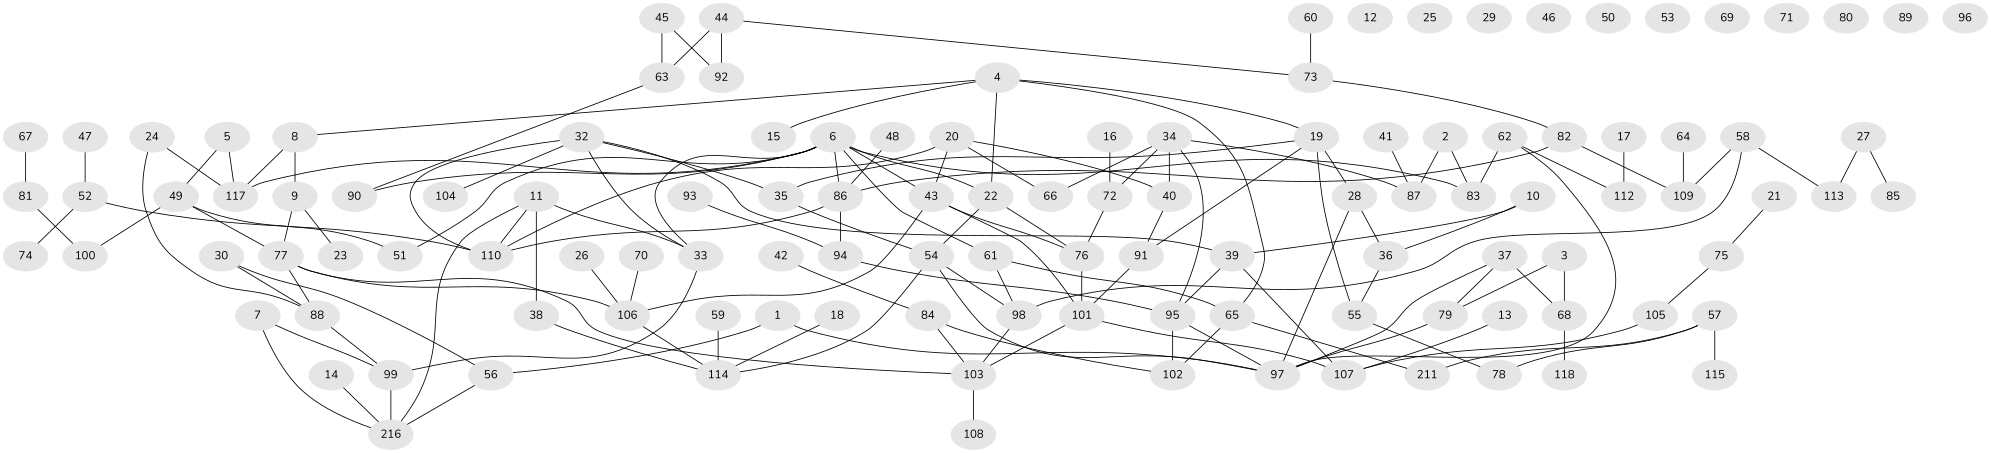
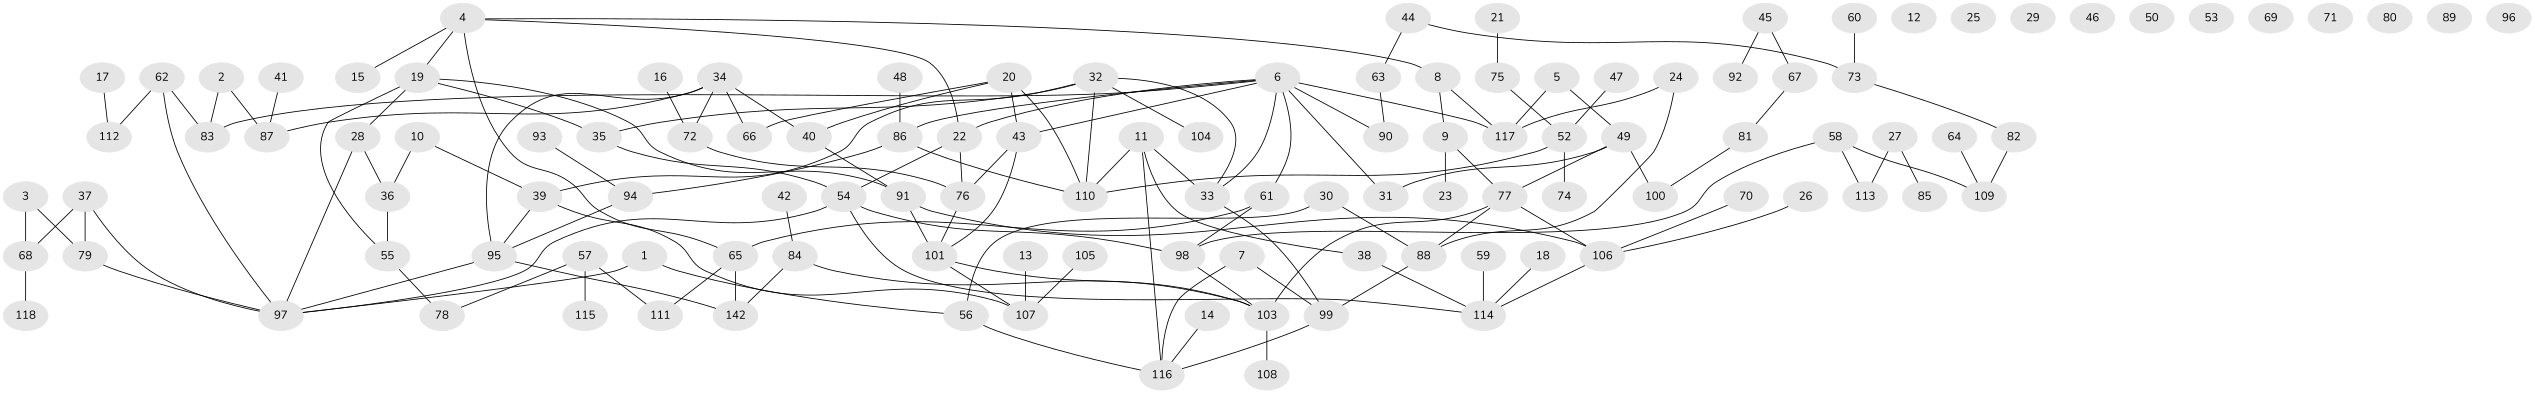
  graph {
    fontname=Nunito
    node [color=gray90 fontname=Nunito style=filled]
    edge [fontname=Nunito]
    1
    56
    97
-   116 [label=216]
+   116
    2
    83
    87
    3
    68
    79
    118
    4
    8
    15
    19
    22
    65
    117
    9
    28
    35
    55
    91
    54
    76
-   111 [label=211]
-   102
+   111
+   102 [label=142]
    5
    49
-   51
+   51 [label=31]
    77
    100
    6
    33
    43
    61
    86
    90
    99
    106
    101
    98
    110
    94
    7
    23
    40
    88
    103
    10
    36
    39
    107
    95
    11
    38
    114
    12
    13
    14
    16
    72
    17
    112
    18
    78
    20
    66
    21
    75
    105
    24
    25
    26
    27
    85
    113
    29
    30
    32
    104
    34
    37
    41
    42
    84
    44
    63
    73
    92
    82
    45
    67
    81
    46
    47
    52
    74
    48
    50
    53
    57
    115
    58
    109
    59
    60
    62
    64
    69
    70
    71
    108
    80
    89
    93
    96
    1 -- 56
    1 -- 97
    56 -- 116
    2 -- 83
    2 -- 87
    3 -- 68
    3 -- 79
    68 -- 118
    79 -- 97
    4 -- 8
    4 -- 15
    4 -- 19
    4 -- 22
    4 -- 65
    8 -- 117
    8 -- 9
    19 -- 28
    19 -- 35
    19 -- 55
    19 -- 91
    22 -- 54
    22 -- 76
    65 -- 111
    65 -- 102
    9 -- 77
    9 -- 23
    28 -- 97
    28 -- 36
    35 -- 54
    55 -- 78
    91 -- 101
    54 -- 97
    54 -- 98
    54 -- 114
    76 -- 101
    5 -- 117
    5 -- 49
    49 -- 51
    49 -- 77
    49 -- 100
    77 -- 106
    77 -- 88
    77 -- 103
    6 -- 83
    6 -- 22
    6 -- 117
    6 -- 51
    6 -- 33
    6 -- 43
    6 -- 61
    6 -- 86
    6 -- 90
    33 -- 99
    43 -- 76
-   43 -- 106
+   91 -- 106
    43 -- 101
    61 -- 65
    61 -- 98
    86 -- 110
    86 -- 94
    99 -- 116
    106 -- 114
    101 -- 103
    101 -- 107
    98 -- 103
    94 -- 95
    7 -- 116
    7 -- 99
    40 -- 91
    88 -- 99
    103 -- 108
    10 -- 36
    10 -- 39
    36 -- 55
    39 -- 107
    39 -- 95
    95 -- 97
    95 -- 102
    11 -- 116
    11 -- 33
    11 -- 110
    11 -- 38
    38 -- 114
    13 -- 107
    14 -- 116
    16 -- 72
    72 -- 76
    17 -- 112
    18 -- 114
    20 -- 43
    20 -- 110
    20 -- 40
    20 -- 66
    21 -- 75
-   75 -- 105
+   75 -- 52
    105 -- 107
    24 -- 117
    24 -- 88
    26 -- 106
    27 -- 85
    27 -- 113
    30 -- 56
    30 -- 88
    32 -- 35
    32 -- 33
    32 -- 110
    32 -- 39
    32 -- 104
    34 -- 87
    34 -- 40
    34 -- 95
    34 -- 72
    34 -- 66
    37 -- 97
    37 -- 68
    37 -- 79
    41 -- 87
    42 -- 84
    84 -- 102
    84 -- 103
    44 -- 63
    44 -- 73
-   44 -- 92
    63 -- 90
    73 -- 82
-   82 -- 86
    82 -- 109
    45 -- 92
-   45 -- 63
+   45 -- 67
    67 -- 81
    81 -- 100
    47 -- 52
    52 -- 110
    52 -- 74
    48 -- 86
    57 -- 111
    57 -- 78
    57 -- 115
    58 -- 98
    58 -- 113
    58 -- 109
    59 -- 114
    60 -- 73
    62 -- 97
    62 -- 83
    62 -- 112
    64 -- 109
    70 -- 106
    93 -- 94
  }
